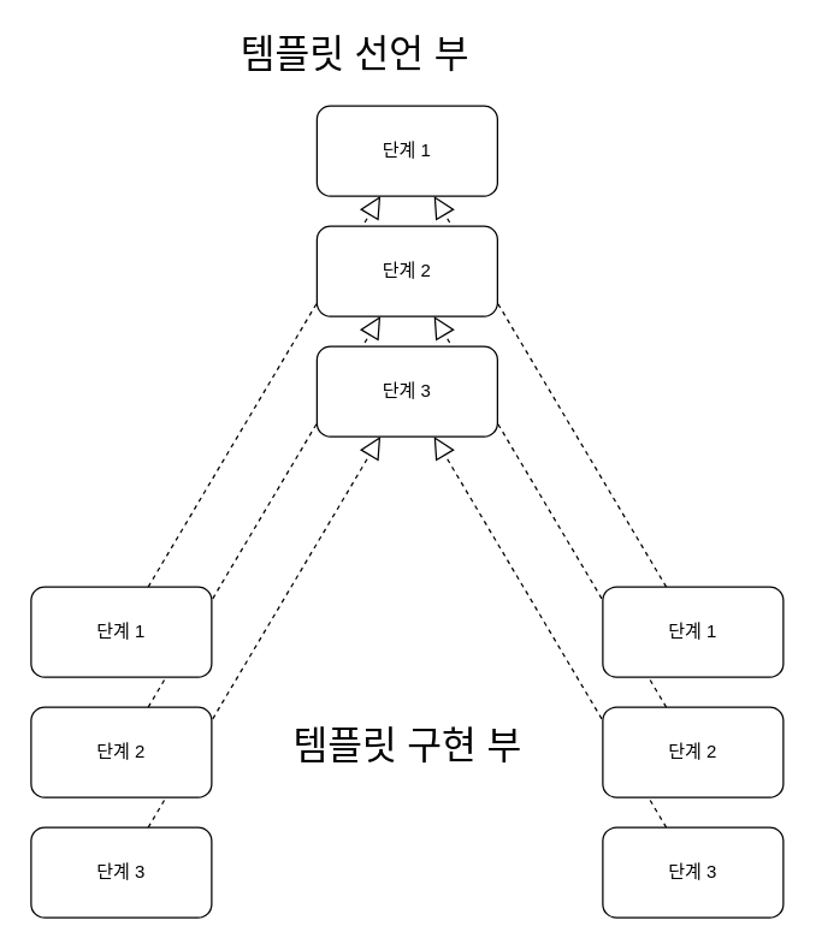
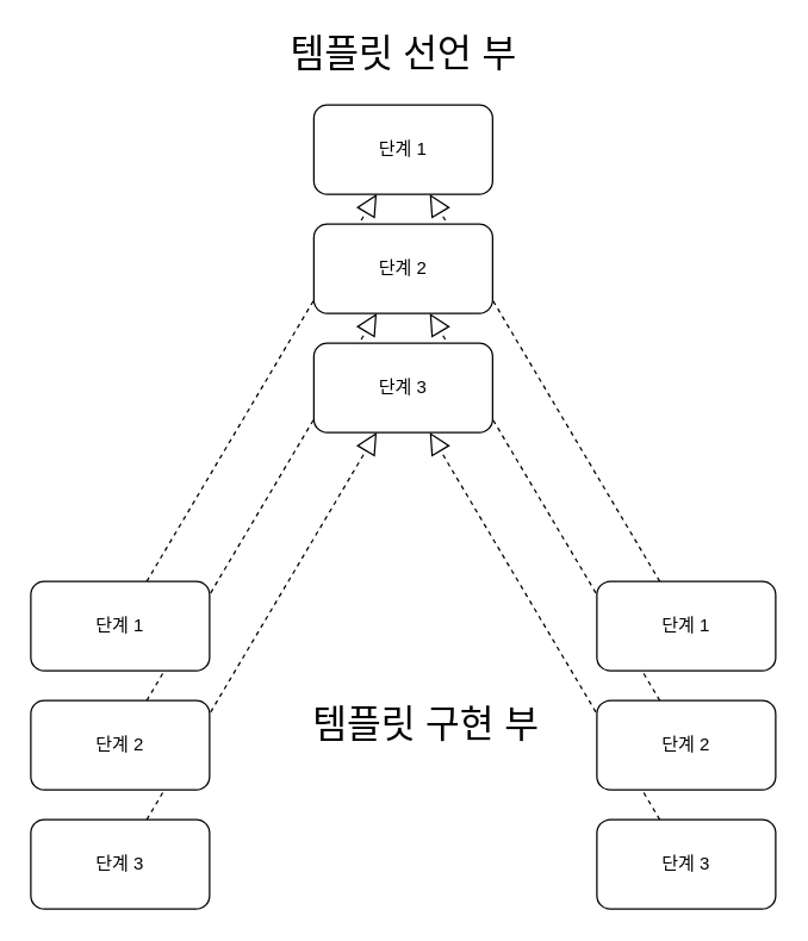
  <mxCell id="0" />
  <mxCell id="1" parent="0" />
  <mxCell id="2" value="" style="endArrow=block;dashed=1;endFill=0;endSize=12;html=1;rounded=0;fontSize=25;" edge="1" parent="1" source="13" target="8"><mxGeometry width="160" relative="1" as="geometry"><mxPoint x="150" y="550" as="sourcePoint" /><mxPoint x="310" y="550" as="targetPoint" /></mxGeometry></mxCell>
  <mxCell id="3" value="" style="endArrow=block;dashed=1;endFill=0;endSize=12;html=1;rounded=0;fontSize=25;" edge="1" parent="1" source="17" target="9"><mxGeometry width="160" relative="1" as="geometry"><mxPoint x="107.812" y="400" as="sourcePoint" /><mxPoint x="262.188" y="140" as="targetPoint" /></mxGeometry></mxCell>
  <mxCell id="4" value="" style="endArrow=block;dashed=1;endFill=0;endSize=12;html=1;rounded=0;fontSize=25;" edge="1" parent="1" source="14" target="9"><mxGeometry width="160" relative="1" as="geometry"><mxPoint x="107.812" y="400" as="sourcePoint" /><mxPoint x="262.188" y="140" as="targetPoint" /></mxGeometry></mxCell>
  <mxCell id="5" value="" style="endArrow=block;dashed=1;endFill=0;endSize=12;html=1;rounded=0;fontSize=25;" edge="1" parent="1" source="16" target="8"><mxGeometry width="160" relative="1" as="geometry"><mxPoint x="107.812" y="400" as="sourcePoint" /><mxPoint x="262.188" y="140" as="targetPoint" /></mxGeometry></mxCell>
  <mxCell id="6" value="" style="endArrow=block;dashed=1;endFill=0;endSize=12;html=1;rounded=0;fontSize=25;" edge="1" parent="1" source="18" target="10"><mxGeometry width="160" relative="1" as="geometry"><mxPoint x="452.188" y="480" as="sourcePoint" /><mxPoint x="297.812" y="220" as="targetPoint" /></mxGeometry></mxCell>
  <mxCell id="7" value="" style="endArrow=block;dashed=1;endFill=0;endSize=12;html=1;rounded=0;fontSize=25;" edge="1" parent="1" source="15" target="10"><mxGeometry width="160" relative="1" as="geometry"><mxPoint x="107.812" y="480" as="sourcePoint" /><mxPoint x="262.188" y="220" as="targetPoint" /></mxGeometry></mxCell>
  <mxCell id="8" value="단계 1" style="rounded=1;whiteSpace=wrap;html=1;" vertex="1" parent="1"><mxGeometry x="210" y="70" width="120" height="60" as="geometry" /></mxCell>
  <mxCell id="9" value="단계 2" style="rounded=1;whiteSpace=wrap;html=1;" vertex="1" parent="1"><mxGeometry x="210" y="150" width="120" height="60" as="geometry" /></mxCell>
  <mxCell id="10" value="단계 3" style="rounded=1;whiteSpace=wrap;html=1;" vertex="1" parent="1"><mxGeometry x="210" y="230" width="120" height="60" as="geometry" /></mxCell>
- <mxCell id="11" value="템플릿 선언 부" style="text;html=1;align=center;verticalAlign=middle;whiteSpace=wrap;rounded=0;fontSize=25;fillColor=default;" vertex="1" parent="1"><mxGeometry x="152.5" y="20" width="165" height="30" as="geometry" /></mxCell>
- <mxCell id="12" value="템플릿 구현 부" style="text;html=1;align=center;verticalAlign=middle;whiteSpace=wrap;rounded=0;fontSize=25;fillColor=default;" vertex="1" parent="1"><mxGeometry x="187.5" y="480" width="165" height="30" as="geometry" /></mxCell>
+ <mxCell id="11" value="템플릿 선언 부" style="text;html=1;align=center;verticalAlign=middle;whiteSpace=wrap;rounded=0;fontSize=25;fillColor=default;" vertex="1" parent="1"><mxGeometry x="187.5" y="20" width="165" height="30" as="geometry" /></mxCell>
+ <mxCell id="12" value="템플릿 구현 부" style="text;html=1;align=center;verticalAlign=middle;whiteSpace=wrap;rounded=0;fontSize=25;fillColor=default;" vertex="1" parent="1"><mxGeometry x="202.5" y="470" width="165" height="30" as="geometry" /></mxCell>
  <mxCell id="13" value="단계 1" style="rounded=1;whiteSpace=wrap;html=1;" vertex="1" parent="1"><mxGeometry x="20" y="390" width="120" height="60" as="geometry" /></mxCell>
  <mxCell id="14" value="단계 2" style="rounded=1;whiteSpace=wrap;html=1;" vertex="1" parent="1"><mxGeometry x="20" y="470" width="120" height="60" as="geometry" /></mxCell>
  <mxCell id="15" value="단계 3" style="rounded=1;whiteSpace=wrap;html=1;" vertex="1" parent="1"><mxGeometry x="20" y="550" width="120" height="60" as="geometry" /></mxCell>
  <mxCell id="16" value="단계 1" style="rounded=1;whiteSpace=wrap;html=1;" vertex="1" parent="1"><mxGeometry x="400" y="390" width="120" height="60" as="geometry" /></mxCell>
  <mxCell id="17" value="단계 2" style="rounded=1;whiteSpace=wrap;html=1;" vertex="1" parent="1"><mxGeometry x="400" y="470" width="120" height="60" as="geometry" /></mxCell>
  <mxCell id="18" value="단계 3" style="rounded=1;whiteSpace=wrap;html=1;" vertex="1" parent="1"><mxGeometry x="400" y="550" width="120" height="60" as="geometry" /></mxCell>
